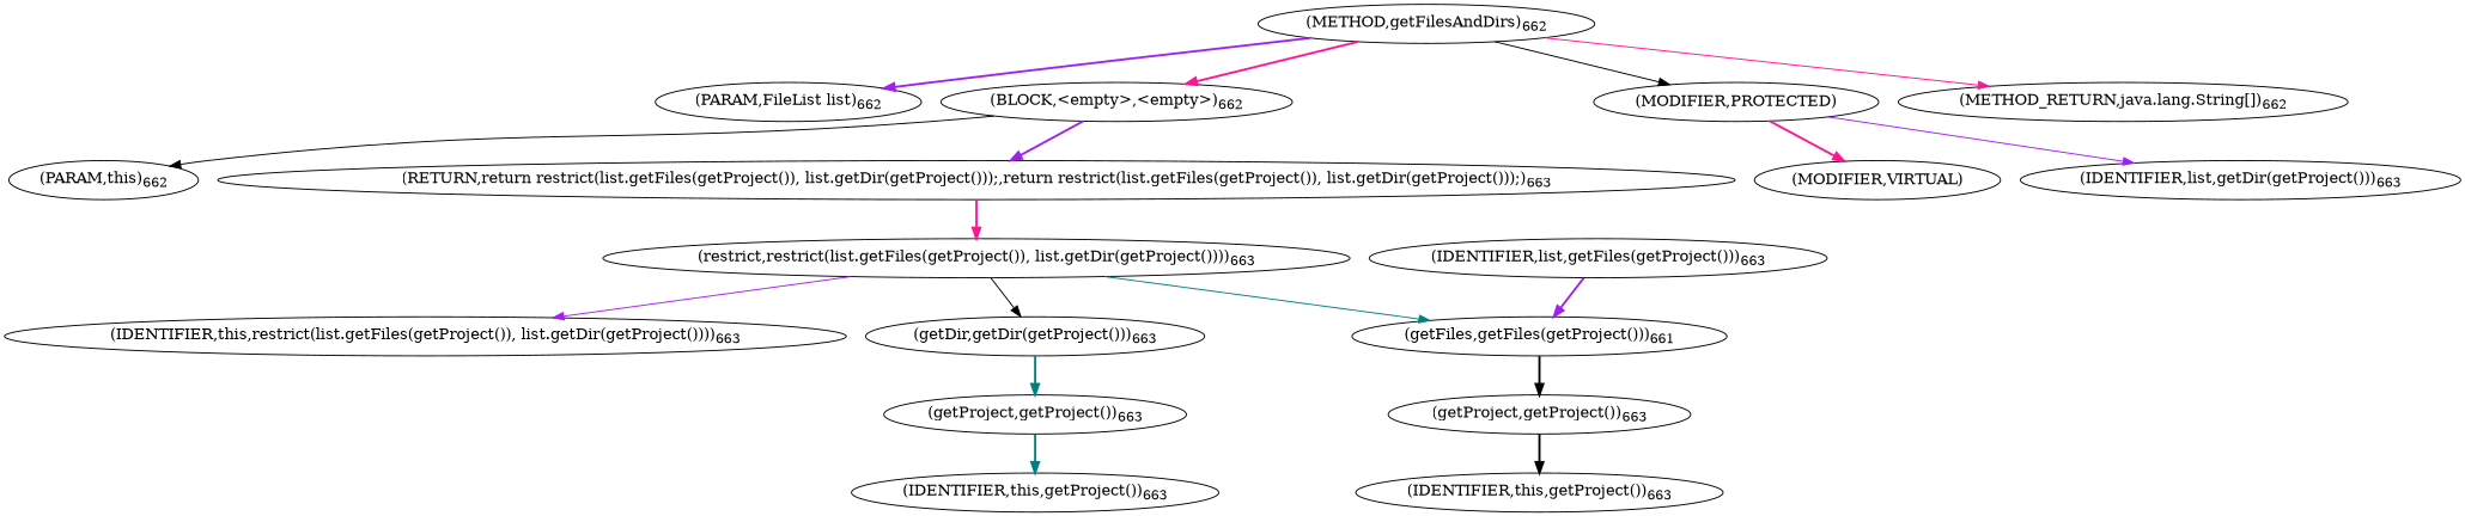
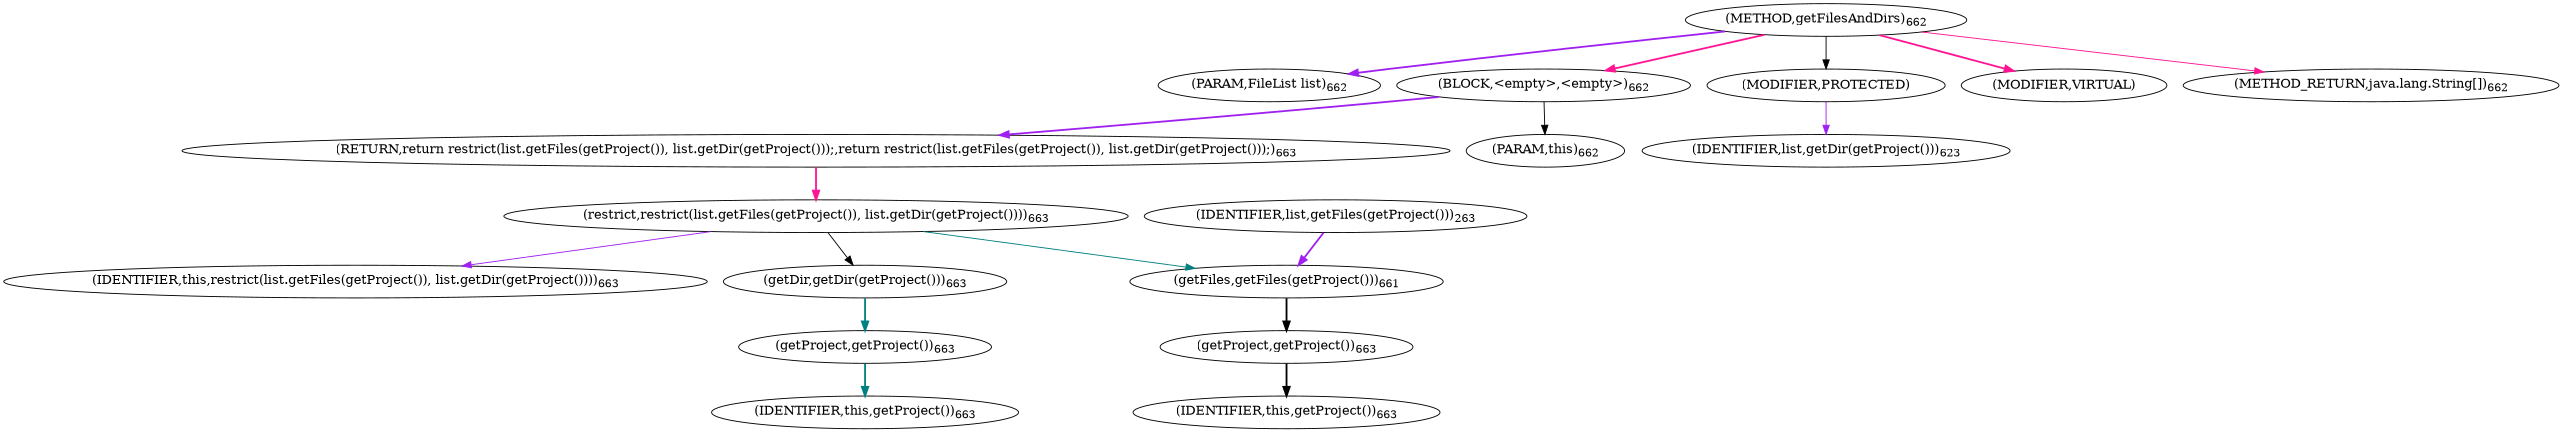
  digraph {
    edge [color=purple style=bold]
    n1 [label=<(METHOD,getFilesAndDirs)<SUB>662</SUB>>]
    n2 [label=<(PARAM,FileList list)<SUB>662</SUB>>]
    n3 [label=<(BLOCK,&lt;empty&gt;,&lt;empty&gt;)<SUB>662</SUB>>]
    n4 [label=<(MODIFIER,PROTECTED)>]
    n5 [label=<(MODIFIER,VIRTUAL)>]
    n6 [label=<(METHOD_RETURN,java.lang.String[])<SUB>662</SUB>>]
    n7 [label=<(PARAM,this)<SUB>662</SUB>>]
    n8 [label=<(RETURN,return restrict(list.getFiles(getProject()), list.getDir(getProject()));,return restrict(list.getFiles(getProject()), list.getDir(getProject()));)<SUB>663</SUB>>]
-   n9 [label=<(IDENTIFIER,list,getDir(getProject()))<SUB>663</SUB>>]
+   n9 [label=<(IDENTIFIER,list,getDir(getProject()))<SUB>623</SUB>>]
    n10 [label=<(restrict,restrict(list.getFiles(getProject()), list.getDir(getProject())))<SUB>663</SUB>>]
    n11 [label=<(IDENTIFIER,this,restrict(list.getFiles(getProject()), list.getDir(getProject())))<SUB>663</SUB>>]
    n12 [label=<(getFiles,getFiles(getProject()))<SUB>661</SUB>>]
    n13 [label=<(getDir,getDir(getProject()))<SUB>663</SUB>>]
    n14 [label=<(getProject,getProject())<SUB>663</SUB>>]
    n15 [label=<(getProject,getProject())<SUB>663</SUB>>]
-   n16 [label=<(IDENTIFIER,list,getFiles(getProject()))<SUB>663</SUB>>]
+   n16 [label=<(IDENTIFIER,list,getFiles(getProject()))<SUB>263</SUB>>]
    n17 [label=<(IDENTIFIER,this,getProject())<SUB>663</SUB>>]
    n18 [label=<(IDENTIFIER,this,getProject())<SUB>663</SUB>>]
    n1 -> n2
    n1 -> n3 [color=deeppink]
    n1 -> n4 [color=black style=solid]
-   n4 -> n5 [color=deeppink]
+   n1 -> n5 [color=deeppink]
    n1 -> n6 [color=deeppink style=solid]
    n3 -> n7 [color=black style=solid]
    n3 -> n8
    n4 -> n9 [style=solid]
    n8 -> n10 [color=deeppink]
    n10 -> n11 [style=solid]
    n10 -> n12 [color=teal style=solid]
    n10 -> n13 [color=black style=solid]
    n12 -> n14 [color=black]
    n13 -> n15 [color=teal]
    n14 -> n17 [color=black]
    n15 -> n18 [color=teal]
    n16 -> n12
  }
